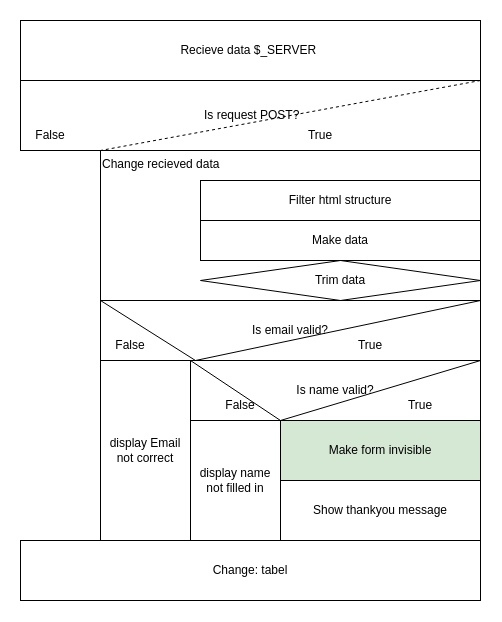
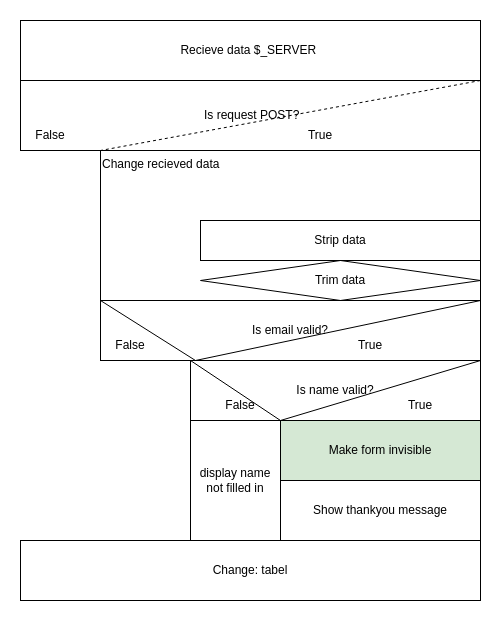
  <mxCell id="0" />
  <mxCell id="1" parent="0" />
  <mxCell id="2" value="Change: tabel" style="rounded=0;whiteSpace=wrap;html=1;" parent="1" vertex="1"><mxGeometry x="20" y="540" width="460" height="60" as="geometry" /></mxCell>
  <mxCell id="3" value="Recieve data $_SERVER&amp;nbsp;" style="rounded=0;whiteSpace=wrap;html=1;" parent="1" vertex="1"><mxGeometry x="20" y="20" width="460" height="60" as="geometry" /></mxCell>
  <mxCell id="4" value="&amp;nbsp;Is request POST?" style="rounded=0;whiteSpace=wrap;html=1;" parent="1" vertex="1"><mxGeometry x="20" y="80" width="460" height="70" as="geometry" /></mxCell>
  <mxCell id="5" value="" style="endArrow=none;html=1;entryX=0;entryY=0;entryDx=0;entryDy=0;exitX=1;exitY=0;exitDx=0;exitDy=0;dashed=1;" parent="1" source="4" target="8" edge="1"><mxGeometry width="50" height="50" relative="1" as="geometry"><mxPoint x="-50" y="270" as="sourcePoint" /><mxPoint x="0" y="220" as="targetPoint" /></mxGeometry></mxCell>
  <mxCell id="6" value="False" style="text;html=1;strokeColor=none;fillColor=none;align=center;verticalAlign=middle;whiteSpace=wrap;rounded=0;" parent="1" vertex="1"><mxGeometry x="20" y="120" width="60" height="30" as="geometry" /></mxCell>
  <mxCell id="7" value="True" style="text;html=1;strokeColor=none;fillColor=none;align=center;verticalAlign=middle;whiteSpace=wrap;rounded=0;" parent="1" vertex="1"><mxGeometry x="290" y="120" width="60" height="30" as="geometry" /></mxCell>
  <mxCell id="8" value="Change recieved data&amp;nbsp; &amp;nbsp; &amp;nbsp;&amp;nbsp;" style="rounded=0;whiteSpace=wrap;html=1;align=left;verticalAlign=top;" parent="1" vertex="1"><mxGeometry x="100" y="150" width="380" height="150" as="geometry" /></mxCell>
- <mxCell id="9" value="&lt;span&gt;Filter html structure&lt;/span&gt;" style="rounded=0;whiteSpace=wrap;html=1;" parent="1" vertex="1"><mxGeometry x="200" y="180" width="280" height="40" as="geometry" /></mxCell>
  <mxCell id="10" value="Trim data" style="rhombus;whiteSpace=wrap;html=1;" parent="1" vertex="1"><mxGeometry x="200" y="260" width="280" height="40" as="geometry" /></mxCell>
- <mxCell id="11" value="Make data" style="rounded=0;whiteSpace=wrap;html=1;" parent="1" vertex="1"><mxGeometry x="200" y="220" width="280" height="40" as="geometry" /></mxCell>
+ <mxCell id="11" value="Strip data" style="rounded=0;whiteSpace=wrap;html=1;" parent="1" vertex="1"><mxGeometry x="200" y="220" width="280" height="40" as="geometry" /></mxCell>
  <mxCell id="12" value="Is email valid?" style="rounded=0;whiteSpace=wrap;html=1;" parent="1" vertex="1"><mxGeometry x="100" y="300" width="380" height="60" as="geometry" /></mxCell>
  <mxCell id="13" value="" style="endArrow=none;html=1;exitX=0;exitY=0;exitDx=0;exitDy=0;entryX=0.25;entryY=1;entryDx=0;entryDy=0;" parent="1" source="12" target="12" edge="1"><mxGeometry width="50" height="50" relative="1" as="geometry"><mxPoint x="120" y="360" as="sourcePoint" /><mxPoint x="170" y="310" as="targetPoint" /></mxGeometry></mxCell>
  <mxCell id="14" value="" style="endArrow=none;html=1;exitX=0.25;exitY=1;exitDx=0;exitDy=0;entryX=1;entryY=0;entryDx=0;entryDy=0;" parent="1" source="12" target="12" edge="1"><mxGeometry width="50" height="50" relative="1" as="geometry"><mxPoint x="190" y="430" as="sourcePoint" /><mxPoint x="240" y="380" as="targetPoint" /></mxGeometry></mxCell>
  <mxCell id="15" value="True" style="text;html=1;strokeColor=none;fillColor=none;align=center;verticalAlign=middle;whiteSpace=wrap;rounded=0;" parent="1" vertex="1"><mxGeometry x="340" y="330" width="60" height="30" as="geometry" /></mxCell>
  <mxCell id="16" value="False" style="text;html=1;strokeColor=none;fillColor=none;align=center;verticalAlign=middle;whiteSpace=wrap;rounded=0;" parent="1" vertex="1"><mxGeometry x="100" y="330" width="60" height="30" as="geometry" /></mxCell>
- <mxCell id="17" value="display Email not correct" style="rounded=0;whiteSpace=wrap;html=1;" parent="1" vertex="1"><mxGeometry x="100" y="360" width="90" height="180" as="geometry" /></mxCell>
  <mxCell id="18" value="Is name valid?" style="rounded=0;whiteSpace=wrap;html=1;" vertex="1" parent="1"><mxGeometry x="190" y="360" width="290" height="60" as="geometry" /></mxCell>
  <mxCell id="19" value="" style="endArrow=none;html=1;exitX=0;exitY=0;exitDx=0;exitDy=0;entryX=1;entryY=0;entryDx=0;entryDy=0;" edge="1" parent="1" source="18" target="23"><mxGeometry width="50" height="50" relative="1" as="geometry"><mxPoint x="130" y="350" as="sourcePoint" /><mxPoint x="180" y="300" as="targetPoint" /></mxGeometry></mxCell>
  <mxCell id="20" value="" style="endArrow=none;html=1;exitX=1;exitY=0;exitDx=0;exitDy=0;entryX=1;entryY=0;entryDx=0;entryDy=0;" edge="1" parent="1" source="23" target="18"><mxGeometry width="50" height="50" relative="1" as="geometry"><mxPoint x="130" y="350" as="sourcePoint" /><mxPoint x="180" y="300" as="targetPoint" /></mxGeometry></mxCell>
  <mxCell id="21" value="True" style="text;html=1;strokeColor=none;fillColor=none;align=center;verticalAlign=middle;whiteSpace=wrap;rounded=0;" vertex="1" parent="1"><mxGeometry x="390" y="390" width="60" height="30" as="geometry" /></mxCell>
  <mxCell id="22" value="False" style="text;html=1;strokeColor=none;fillColor=none;align=center;verticalAlign=middle;whiteSpace=wrap;rounded=0;" vertex="1" parent="1"><mxGeometry x="210" y="390" width="60" height="30" as="geometry" /></mxCell>
  <mxCell id="23" value="display name not filled in" style="rounded=0;whiteSpace=wrap;html=1;" vertex="1" parent="1"><mxGeometry x="190" y="420" width="90" height="120" as="geometry" /></mxCell>
  <mxCell id="24" value="Make form invisible" style="rounded=0;whiteSpace=wrap;html=1;fillColor=#d5e8d4;" vertex="1" parent="1"><mxGeometry x="280" y="420" width="200" height="60" as="geometry" /></mxCell>
  <mxCell id="25" value="Show thankyou message" style="rounded=0;whiteSpace=wrap;html=1;" vertex="1" parent="1"><mxGeometry x="280" y="480" width="200" height="60" as="geometry" /></mxCell>
